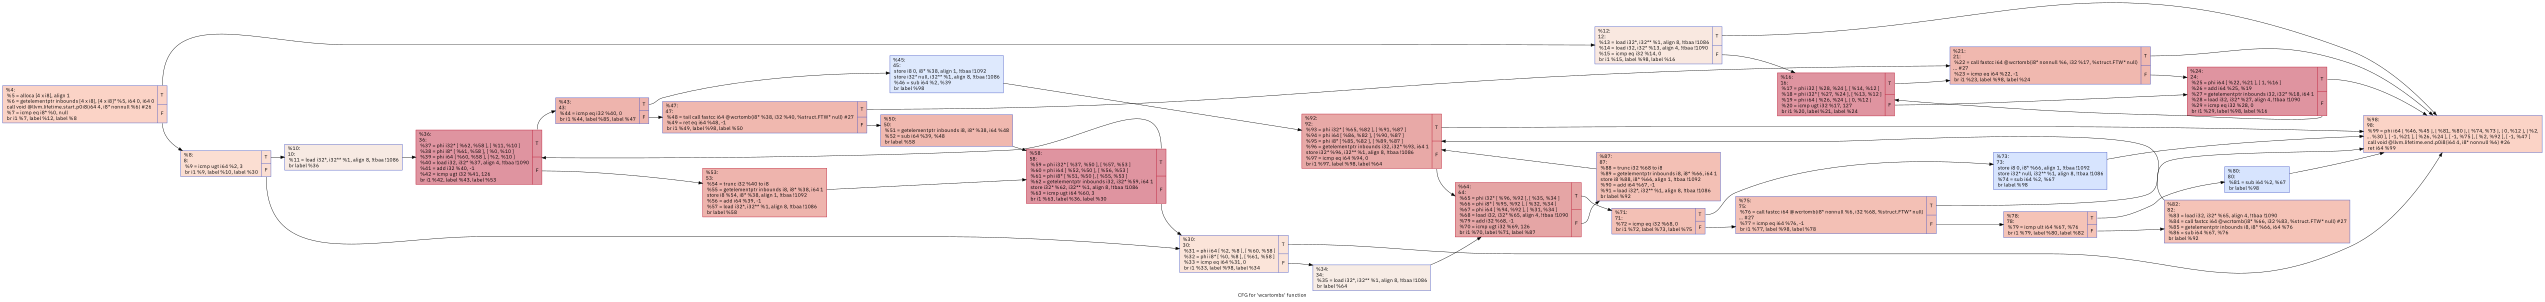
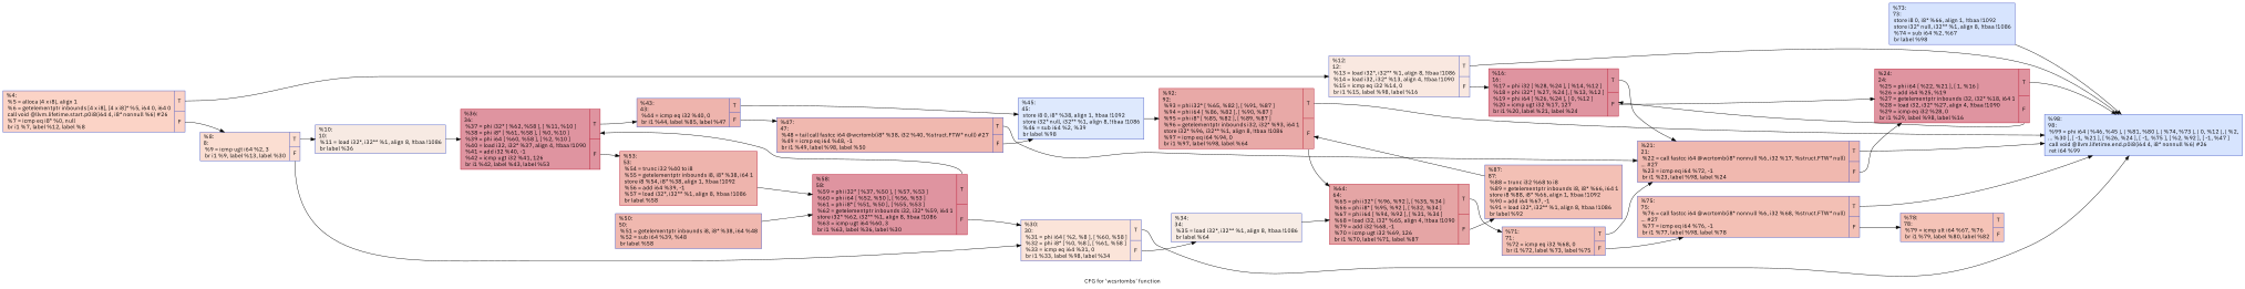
  digraph {
    fontname="IBM Plex Sans"
    label="CFG for 'wcsrtombs' function"
    rankdir=LR
    node [color="#3d50c3ff" fillcolor="#b70d2870" fontname="IBM Plex Sans" shape=record style=filled]
    edge [fontname="IBM Plex Sans" tailport=s0]
    n1 [fillcolor="#f59c7d70" label="{%4:\l  %5 = alloca [4 x i8], align 1\l  %6 = getelementptr inbounds [4 x i8], [4 x i8]* %5, i64 0, i64 0\l  call void @llvm.lifetime.start.p0i8(i64 4, i8* nonnull %6) #26\l  %7 = icmp eq i8* %0, null\l  br i1 %7, label %12, label %8\l|{<s0>T|<s1>F}}"]
    n2 [fillcolor="#f1ccb870" label="{%12:\l12:                                               \l  %13 = load i32*, i32** %1, align 8, !tbaa !1086\l  %14 = load i32, i32* %13, align 4, !tbaa !1090\l  %15 = icmp eq i32 %14, 0\l  br i1 %15, label %98, label %16\l|{<s0>T|<s1>F}}"]
-   n3 [fillcolor="#f7b59970" label="{%8:\l8:                                                \l  %9 = icmp ugt i64 %2, 3\l  br i1 %9, label %10, label %30\l|{<s0>T|<s1>F}}"]
-   n4 [fillcolor="#f59c7d70" label="{%98:\l98:                                               \l  %99 = phi i64 [ %46, %45 ], [ %81, %80 ], [ %74, %73 ], [ 0, %12 ], [ %2,\l... %30 ], [ -1, %21 ], [ %26, %24 ], [ -1, %75 ], [ %2, %92 ], [ -1, %47 ]\l  call void @llvm.lifetime.end.p0i8(i64 4, i8* nonnull %6) #26\l  ret i64 %99\l}"]
+   n3 [fillcolor="#f7b59970" label="{%8:\l8:                                                \l  %9 = icmp ugt i64 %2, 3\l  br i1 %9, label %13, label %30\l|{<s0>T|<s1>F}}"]
+   n4 [fillcolor="#a5c3fe70" label="{%98:\l98:                                               \l  %99 = phi i64 [ %46, %45 ], [ %81, %80 ], [ %74, %73 ], [ 0, %12 ], [ %2,\l... %30 ], [ -1, %21 ], [ %26, %24 ], [ -1, %75 ], [ %2, %92 ], [ -1, %47 ]\l  call void @llvm.lifetime.end.p0i8(i64 4, i8* nonnull %6) #26\l  ret i64 %99\l}"]
    n5 [color="#b70d28ff" label="{%16:\l16:                                               \l  %17 = phi i32 [ %28, %24 ], [ %14, %12 ]\l  %18 = phi i32* [ %27, %24 ], [ %13, %12 ]\l  %19 = phi i64 [ %26, %24 ], [ 0, %12 ]\l  %20 = icmp ugt i32 %17, 127\l  br i1 %20, label %21, label %24\l|{<s0>T|<s1>F}}"]
    n6 [fillcolor="#eed0c070" label="{%10:\l10:                                               \l  %11 = load i32*, i32** %1, align 8, !tbaa !1086\l  br label %36\l}"]
    n7 [fillcolor="#f5c1a970" label="{%30:\l30:                                               \l  %31 = phi i64 [ %2, %8 ], [ %60, %58 ]\l  %32 = phi i8* [ %0, %8 ], [ %61, %58 ]\l  %33 = icmp eq i64 %31, 0\l  br i1 %33, label %98, label %34\l|{<s0>T|<s1>F}}"]
-   n8 [fillcolor="#dc5d4a70" label="{%21:\l21:                                               \l  %22 = call fastcc i64 @wcrtomb(i8* nonnull %6, i32 %17, %struct.FTW* null)\l... #27\l  %23 = icmp eq i64 %22, -1\l  br i1 %23, label %98, label %24\l|{<s0>T|<s1>F}}"]
+   n8 [fillcolor="#dc5d4a70" label="{%21:\l21:                                               \l  %22 = call fastcc i64 @wcrtomb(i8* nonnull %6, i32 %17, %struct.FTW* null)\l... #27\l  %23 = icmp eq i64 %72, -1\l  br i1 %23, label %98, label %24\l|{<s0>T|<s1>F}}"]
    n9 [color="#b70d28ff" label="{%24:\l24:                                               \l  %25 = phi i64 [ %22, %21 ], [ 1, %16 ]\l  %26 = add i64 %25, %19\l  %27 = getelementptr inbounds i32, i32* %18, i64 1\l  %28 = load i32, i32* %27, align 4, !tbaa !1090\l  %29 = icmp eq i32 %28, 0\l  br i1 %29, label %98, label %16\l|{<s0>T|<s1>F}}"]
    n10 [color="#b70d28ff" label="{%36:\l36:                                               \l  %37 = phi i32* [ %62, %58 ], [ %11, %10 ]\l  %38 = phi i8* [ %61, %58 ], [ %0, %10 ]\l  %39 = phi i64 [ %60, %58 ], [ %2, %10 ]\l  %40 = load i32, i32* %37, align 4, !tbaa !1090\l  %41 = add i32 %40, -1\l  %42 = icmp ugt i32 %41, 126\l  br i1 %42, label %43, label %53\l|{<s0>T|<s1>F}}"]
    n11 [fillcolor="#ecd3c570" label="{%34:\l34:                                               \l  %35 = load i32*, i32** %1, align 8, !tbaa !1086\l  br label %64\l}"]
    n12 [fillcolor="#d8564670" label="{%43:\l43:                                               \l  %44 = icmp eq i32 %40, 0\l  br i1 %44, label %85, label %47\l|{<s0>T|<s1>F}}"]
    n13 [color="#b70d28ff" fillcolor="#d8564670" label="{%53:\l53:                                               \l  %54 = trunc i32 %40 to i8\l  %55 = getelementptr inbounds i8, i8* %38, i64 1\l  store i8 %54, i8* %38, align 1, !tbaa !1092\l  %56 = add i64 %39, -1\l  %57 = load i32*, i32** %1, align 8, !tbaa !1086\l  br label %58\l}"]
    n14 [color="#b70d28ff" fillcolor="#c5333470" label="{%64:\l64:                                               \l  %65 = phi i32* [ %96, %92 ], [ %35, %34 ]\l  %66 = phi i8* [ %95, %92 ], [ %32, %34 ]\l  %67 = phi i64 [ %94, %92 ], [ %31, %34 ]\l  %68 = load i32, i32* %65, align 4, !tbaa !1090\l  %79 = add i32 %68, -1\l  %70 = icmp ugt i32 %69, 126\l  br i1 %70, label %71, label %87\l|{<s0>T|<s1>F}}"]
    n15 [fillcolor="#b5cdfa70" label="{%45:\l45:                                               \l  store i8 0, i8* %38, align 1, !tbaa !1092\l  store i32* null, i32** %1, align 8, !tbaa !1086\l  %46 = sub i64 %2, %39\l  br label %98\l}"]
-   n16 [fillcolor="#dc5d4a70" label="{%47:\l47:                                               \l  %48 = tail call fastcc i64 @wcrtomb(i8* %38, i32 %40, %struct.FTW* null) #27\l  %49 = ret eq i64 %48, -1\l  br i1 %49, label %98, label %50\l|{<s0>T|<s1>F}}"]
+   n16 [fillcolor="#dc5d4a70" label="{%47:\l47:                                               \l  %48 = tail call fastcc i64 @wcrtomb(i8* %38, i32 %40, %struct.FTW* null) #27\l  %49 = icmp eq i64 %48, -1\l  br i1 %49, label %98, label %50\l|{<s0>T|<s1>F}}"]
    n17 [color="#b70d28ff" label="{%58:\l58:                                               \l  %59 = phi i32* [ %37, %50 ], [ %57, %53 ]\l  %60 = phi i64 [ %52, %50 ], [ %56, %53 ]\l  %61 = phi i8* [ %51, %50 ], [ %55, %53 ]\l  %62 = getelementptr inbounds i32, i32* %59, i64 1\l  store i32* %62, i32** %1, align 8, !tbaa !1086\l  %63 = icmp ugt i64 %60, 3\l  br i1 %63, label %36, label %30\l|{<s0>T|<s1>F}}"]
    n18 [fillcolor="#e5705870" label="{%71:\l71:                                               \l  %72 = icmp eq i32 %68, 0\l  br i1 %72, label %73, label %75\l|{<s0>T|<s1>F}}"]
    n19 [fillcolor="#e5705870" label="{%87:\l87:                                               \l  %88 = trunc i32 %68 to i8\l  %89 = getelementptr inbounds i8, i8* %66, i64 1\l  store i8 %88, i8* %66, align 1, !tbaa !1092\l  %90 = add i64 %67, -1\l  %91 = load i32*, i32** %1, align 8, !tbaa !1086\l  br label %92\l}"]
    n20 [fillcolor="#a5c3fe70" label="{%73:\l73:                                               \l  store i8 0, i8* %66, align 1, !tbaa !1092\l  store i32* null, i32** %1, align 8, !tbaa !1086\l  %74 = sub i64 %2, %67\l  br label %98\l}"]
    n21 [fillcolor="#e5705870" label="{%75:\l75:                                               \l  %76 = call fastcc i64 @wcrtomb(i8* nonnull %6, i32 %68, %struct.FTW* null)\l... #27\l  %77 = icmp eq i64 %76, -1\l  br i1 %77, label %98, label %78\l|{<s0>T|<s1>F}}"]
    n22 [color="#b70d28ff" fillcolor="#ca3b3770" label="{%92:\l92:                                               \l  %93 = phi i32* [ %65, %82 ], [ %91, %87 ]\l  %94 = phi i64 [ %86, %82 ], [ %90, %87 ]\l  %95 = phi i8* [ %85, %82 ], [ %89, %87 ]\l  %96 = getelementptr inbounds i32, i32* %93, i64 1\l  store i32* %96, i32** %1, align 8, !tbaa !1086\l  %97 = icmp eq i64 %94, 0\l  br i1 %97, label %98, label %64\l|{<s0>T|<s1>F}}"]
    n23 [fillcolor="#dc5d4a70" label="{%50:\l50:                                               \l  %51 = getelementptr inbounds i8, i8* %38, i64 %48\l  %52 = sub i64 %39, %48\l  br label %58\l}"]
    n24 [fillcolor="#e8765c70" label="{%78:\l78:                                               \l  %79 = icmp ult i64 %67, %76\l  br i1 %79, label %80, label %82\l|{<s0>T|<s1>F}}"]
-   n25 [fillcolor="#a5c3fe70" label="{%80:\l80:                                               \l  %81 = sub i64 %2, %67\l  br label %98\l}"]
-   n26 [fillcolor="#e8765c70" label="{%82:\l82:                                               \l  %83 = load i32, i32* %65, align 4, !tbaa !1090\l  %84 = call fastcc i64 @wcrtomb(i8* %66, i32 %83, %struct.FTW* null) #27\l  %85 = getelementptr inbounds i8, i8* %66, i64 %76\l  %86 = sub i64 %67, %76\l  br label %92\l}"]
    n1 -> n2
    n1 -> n3 [tailport=s1]
    n2 -> n4
    n2 -> n5 [tailport=s1]
    n3 -> n6
    n3 -> n7 [tailport=s1]
    n5 -> n8
    n5 -> n9 [tailport=s1]
    n6 -> n10
    n7 -> n4
    n7 -> n11 [tailport=s1]
    n8 -> n4
    n8 -> n9 [tailport=s1]
    n9 -> n4
    n9 -> n5 [tailport=s1]
    n10 -> n12
    n10 -> n13 [tailport=s1]
    n11 -> n14
    n12 -> n15
    n12 -> n16 [tailport=s1]
    n13 -> n17
    n14 -> n18
    n14 -> n19 [tailport=s1]
    n15 -> n22
    n16 -> n8
-   n16 -> n23 [tailport=s1]
+   n16 -> n15 [tailport=s1]
    n17 -> n7 [tailport=s1]
    n17 -> n10
-   n18 -> n20
+   n18 -> n8
    n18 -> n21 [tailport=s1]
    n19 -> n22
    n20 -> n4
    n21 -> n4
    n21 -> n24 [tailport=s1]
    n22 -> n4
    n22 -> n14 [tailport=s1]
    n23 -> n17
-   n24 -> n25
-   n24 -> n26 [tailport=s1]
-   n25 -> n4
-   n26 -> n22
  }
